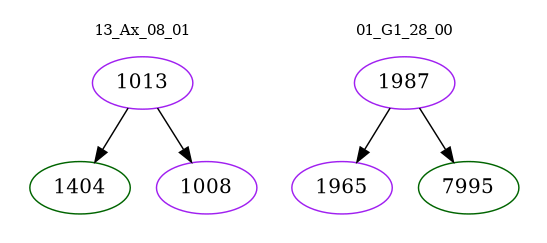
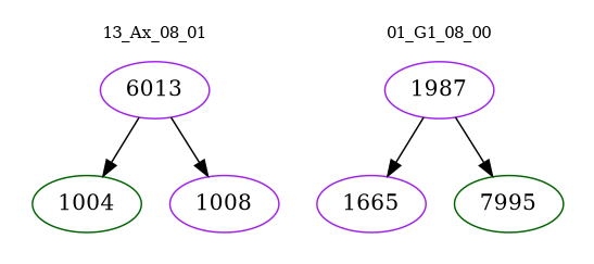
  digraph {
    node [color=purple]
    edge [color=black]
-   n1 [label=1013]
-   n2 [color=darkgreen label=1404]
+   n1 [label=6013]
+   n2 [color=darkgreen label=1004]
    n3 [label=1008]
    n4 [label=1987]
-   n5 [label=1965]
+   n5 [label=1665]
    n6 [color=darkgreen label=7995]
    subgraph cluster_1 {
      color=white
      fontsize=10
      label="13_Ax_08_01"
      n1
      n2
      n3
    }
    subgraph cluster_2 {
      color=white
      fontsize=10
-     label="01_G1_28_00"
+     label="01_G1_08_00"
      n4
      n5
      n6
    }
    n1 -> n2
    n1 -> n3
    n4 -> n5
    n4 -> n6
  }
